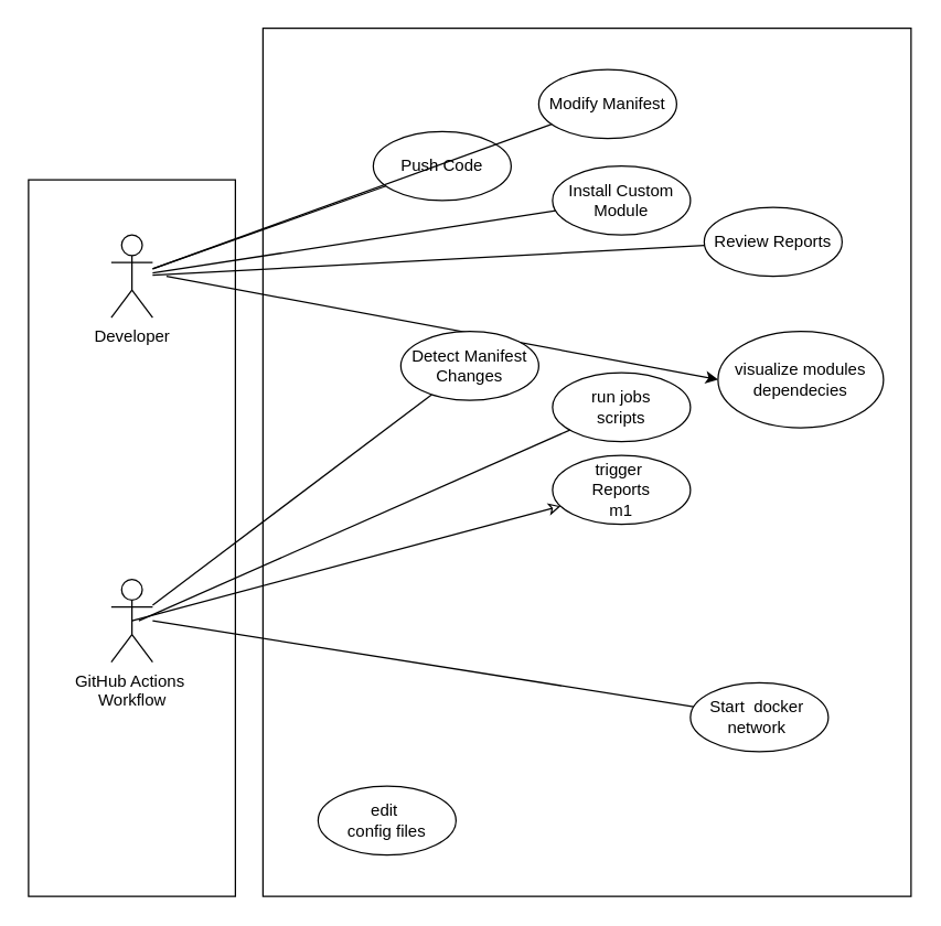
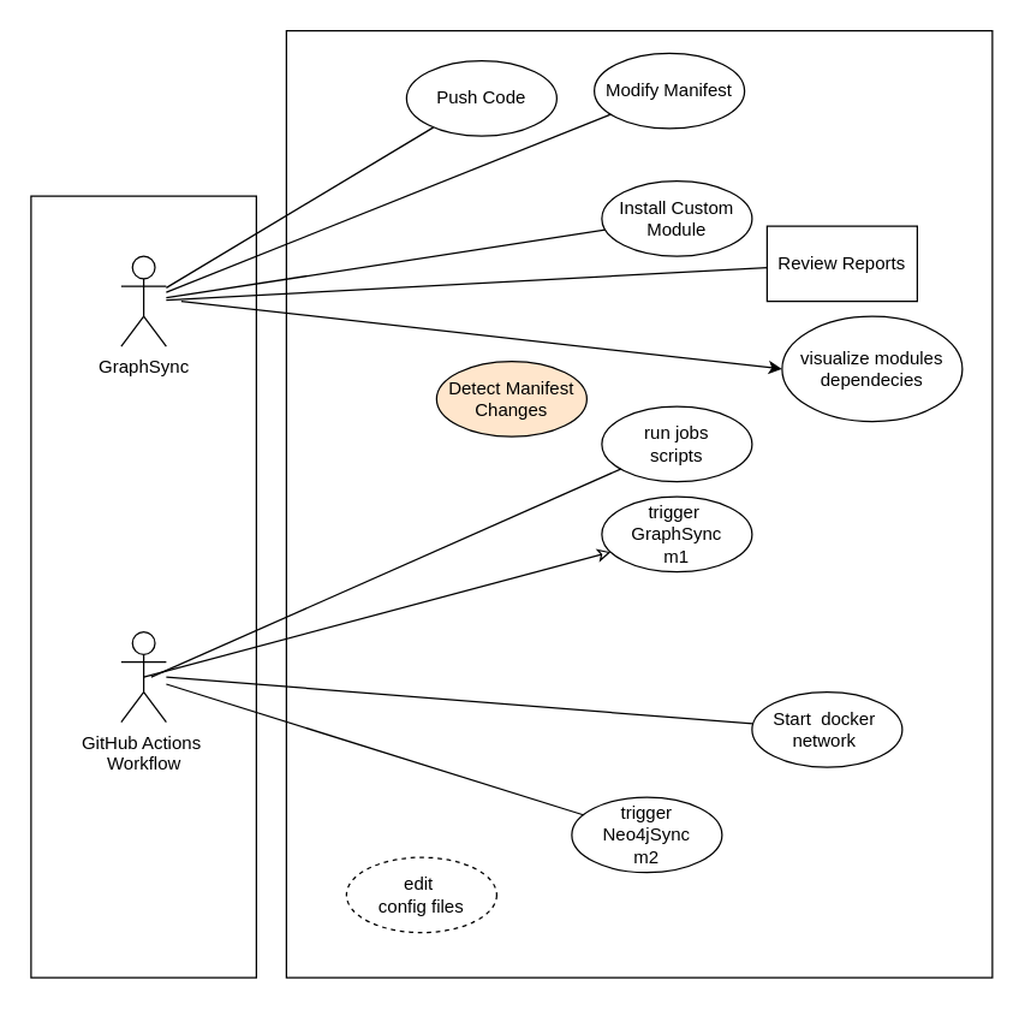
  <mxCell id="0" />
  <mxCell id="1" parent="0" />
  <mxCell id="2" value="" style="rounded=0;whiteSpace=wrap;html=1;fillColor=none;strokeColor=#000000;" parent="1" vertex="1"><mxGeometry x="20" y="130" width="150" height="520" as="geometry" /></mxCell>
- <mxCell id="3" value="Developer&lt;div&gt;&lt;br&gt;&lt;/div&gt;" style="shape=umlActor;verticalLabelPosition=bottom;verticalAlign=top;html=1;outlineConnect=0;" parent="1" vertex="1"><mxGeometry x="80" y="170" width="30" height="60" as="geometry" /></mxCell>
+ <mxCell id="3" value="GraphSync&lt;div&gt;&lt;br&gt;&lt;/div&gt;" style="shape=umlActor;verticalLabelPosition=bottom;verticalAlign=top;html=1;outlineConnect=0;" parent="1" vertex="1"><mxGeometry x="80" y="170" width="30" height="60" as="geometry" /></mxCell>
  <mxCell id="4" value="" style="rounded=0;orthogonalLoop=1;jettySize=auto;html=1;entryX=0;entryY=0.5;entryDx=0;entryDy=0;" edge="1" parent="1" target="14"><mxGeometry relative="1" as="geometry"><mxPoint x="120" y="200" as="sourcePoint" /></mxGeometry></mxCell>
  <mxCell id="5" value="GitHub Actions&amp;nbsp;&lt;div&gt;Workflow&lt;/div&gt;" style="shape=umlActor;verticalLabelPosition=bottom;verticalAlign=top;html=1;outlineConnect=0;" parent="1" vertex="1"><mxGeometry x="80" y="420" width="30" height="60" as="geometry" /></mxCell>
  <mxCell id="6" value="" style="rounded=0;whiteSpace=wrap;html=1;fillColor=none;strokeColor=#000000;" parent="1" vertex="1"><mxGeometry x="190" y="20" width="470" height="630" as="geometry" /></mxCell>
- <mxCell id="7" value="Push Code" style="ellipse;whiteSpace=wrap;html=1;" parent="1" vertex="1"><mxGeometry x="270" y="95" width="100" height="50" as="geometry" /></mxCell>
- <mxCell id="8" value="Modify Manifest" style="ellipse;whiteSpace=wrap;html=1;" parent="1" vertex="1"><mxGeometry x="390" y="50" width="100" height="50" as="geometry" /></mxCell>
+ <mxCell id="7" value="Push Code" style="ellipse;whiteSpace=wrap;html=1;" parent="1" vertex="1"><mxGeometry x="270" y="40" width="100" height="50" as="geometry" /></mxCell>
+ <mxCell id="8" value="Modify Manifest" style="ellipse;whiteSpace=wrap;html=1;" parent="1" vertex="1"><mxGeometry x="395" y="35" width="100" height="50" as="geometry" /></mxCell>
  <mxCell id="9" value="Install Custom Module" style="ellipse;whiteSpace=wrap;html=1;" parent="1" vertex="1"><mxGeometry x="400" y="120" width="100" height="50" as="geometry" /></mxCell>
- <mxCell id="10" value="Review Reports" style="ellipse;whiteSpace=wrap;html=1;" parent="1" vertex="1"><mxGeometry x="510" y="150" width="100" height="50" as="geometry" /></mxCell>
- <mxCell id="11" value="Detect Manifest Changes" style="ellipse;whiteSpace=wrap;html=1;" parent="1" vertex="1"><mxGeometry x="290" y="240" width="100" height="50" as="geometry" /></mxCell>
- <mxCell id="12" value="edit&amp;nbsp;&lt;br&gt;config files" style="ellipse;whiteSpace=wrap;html=1;" parent="1" vertex="1"><mxGeometry x="230" y="570" width="100" height="50" as="geometry" /></mxCell>
- <mxCell id="13" value="&lt;div&gt;&lt;br&gt;&lt;/div&gt;trigger&amp;nbsp;&lt;div&gt;Reports&lt;br&gt;m1&lt;br&gt;&lt;div&gt;&lt;br&gt;&lt;/div&gt;&lt;/div&gt;" style="ellipse;whiteSpace=wrap;html=1;" parent="1" vertex="1"><mxGeometry x="400" y="330" width="100" height="50" as="geometry" /></mxCell>
- <mxCell id="14" value="visualize modules dependecies" style="ellipse;whiteSpace=wrap;html=1;" parent="1" vertex="1"><mxGeometry x="520" y="240" width="120" height="70" as="geometry" /></mxCell>
- <mxCell id="16" value="Start&amp;nbsp; docker&amp;nbsp; network&amp;nbsp;" style="ellipse;whiteSpace=wrap;html=1;" parent="1" vertex="1"><mxGeometry x="500" y="495" width="100" height="50" as="geometry" /></mxCell>
+ <mxCell id="10" value="Review Reports" style="whiteSpace=wrap;html=1;rounded=0;" parent="1" vertex="1"><mxGeometry x="510" y="150" width="100" height="50" as="geometry" /></mxCell>
+ <mxCell id="11" value="Detect Manifest Changes" style="ellipse;whiteSpace=wrap;html=1;fillColor=#ffe6cc;" parent="1" vertex="1"><mxGeometry x="290" y="240" width="100" height="50" as="geometry" /></mxCell>
+ <mxCell id="12" value="edit&amp;nbsp;&lt;br&gt;config files" style="ellipse;whiteSpace=wrap;html=1;dashed=1;" parent="1" vertex="1"><mxGeometry x="230" y="570" width="100" height="50" as="geometry" /></mxCell>
+ <mxCell id="13" value="&lt;div&gt;&lt;br&gt;&lt;/div&gt;trigger&amp;nbsp;&lt;div&gt;GraphSync&lt;br&gt;m1&lt;br&gt;&lt;div&gt;&lt;br&gt;&lt;/div&gt;&lt;/div&gt;" style="ellipse;whiteSpace=wrap;html=1;" parent="1" vertex="1"><mxGeometry x="400" y="330" width="100" height="50" as="geometry" /></mxCell>
+ <mxCell id="14" value="visualize modules dependecies" style="ellipse;whiteSpace=wrap;html=1;" parent="1" vertex="1"><mxGeometry x="520" y="210" width="120" height="70" as="geometry" /></mxCell>
+ <mxCell id="15" value="trigger &lt;br&gt;Neo4jSync&lt;br&gt;m2" style="ellipse;whiteSpace=wrap;html=1;" parent="1" vertex="1"><mxGeometry x="380" y="530" width="100" height="50" as="geometry" /></mxCell>
+ <mxCell id="16" value="Start&amp;nbsp; docker&amp;nbsp; network&amp;nbsp;" style="ellipse;whiteSpace=wrap;html=1;" parent="1" vertex="1"><mxGeometry x="500" y="460" width="100" height="50" as="geometry" /></mxCell>
  <mxCell id="17" value="" style="endArrow=none;html=1;rounded=0;" parent="1" source="3" target="7" edge="1"><mxGeometry width="50" height="50" relative="1" as="geometry"><mxPoint x="120" y="200" as="sourcePoint" /><mxPoint x="290" y="75" as="targetPoint" /></mxGeometry></mxCell>
  <mxCell id="18" value="" style="endArrow=none;html=1;rounded=0;" parent="1" source="3" target="8" edge="1"><mxGeometry width="50" height="50" relative="1" as="geometry"><mxPoint x="120" y="200" as="sourcePoint" /><mxPoint x="410" y="75" as="targetPoint" /></mxGeometry></mxCell>
  <mxCell id="19" value="" style="endArrow=none;html=1;rounded=0;" parent="1" source="3" target="9" edge="1"><mxGeometry width="50" height="50" relative="1" as="geometry"><mxPoint x="120" y="200" as="sourcePoint" /><mxPoint x="530" y="75" as="targetPoint" /></mxGeometry></mxCell>
  <mxCell id="20" value="" style="endArrow=none;html=1;rounded=0;" parent="1" source="3" target="10" edge="1"><mxGeometry width="50" height="50" relative="1" as="geometry"><mxPoint x="120" y="200" as="sourcePoint" /><mxPoint x="290" y="145" as="targetPoint" /></mxGeometry></mxCell>
- <mxCell id="21" value="" style="endArrow=none;html=1;rounded=0;" parent="1" source="5" target="11" edge="1"><mxGeometry width="50" height="50" relative="1" as="geometry"><mxPoint x="120" y="350" as="sourcePoint" /><mxPoint x="290" y="215" as="targetPoint" /></mxGeometry></mxCell>
+ <mxCell id="22" value="" style="endArrow=none;html=1;rounded=0;" parent="1" source="5" target="15" edge="1"><mxGeometry width="50" height="50" relative="1" as="geometry"><mxPoint x="120" y="350" as="sourcePoint" /><mxPoint x="410" y="425" as="targetPoint" /></mxGeometry></mxCell>
  <mxCell id="23" value="" style="endArrow=none;html=1;rounded=0;" parent="1" target="16" edge="1"><mxGeometry width="50" height="50" relative="1" as="geometry"><mxPoint x="110" y="450" as="sourcePoint" /><mxPoint x="530" y="425" as="targetPoint" /></mxGeometry></mxCell>
  <mxCell id="24" style="rounded=0;orthogonalLoop=1;jettySize=auto;html=1;entryX=0.5;entryY=0.5;entryDx=0;entryDy=0;entryPerimeter=0;endArrow=none;endFill=1;startArrow=classic;startFill=0;" edge="1" parent="1" source="13" target="5"><mxGeometry relative="1" as="geometry" /></mxCell>
  <mxCell id="25" value="run jobs&lt;br&gt;scripts" style="ellipse;whiteSpace=wrap;html=1;" vertex="1" parent="1"><mxGeometry x="400" y="270" width="100" height="50" as="geometry" /></mxCell>
  <mxCell id="26" value="" style="endArrow=none;html=1;rounded=0;" edge="1" target="25" parent="1"><mxGeometry width="50" height="50" relative="1" as="geometry"><mxPoint x="100" y="450" as="sourcePoint" /><mxPoint x="390" y="245" as="targetPoint" /></mxGeometry></mxCell>
